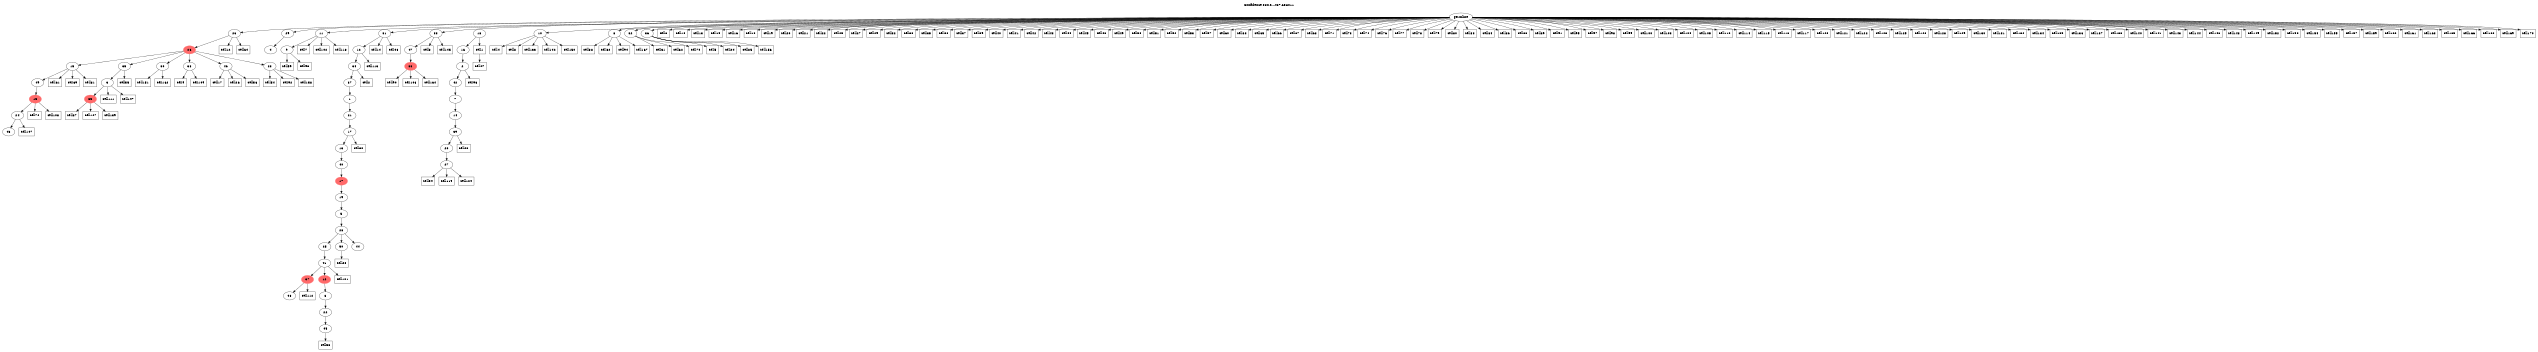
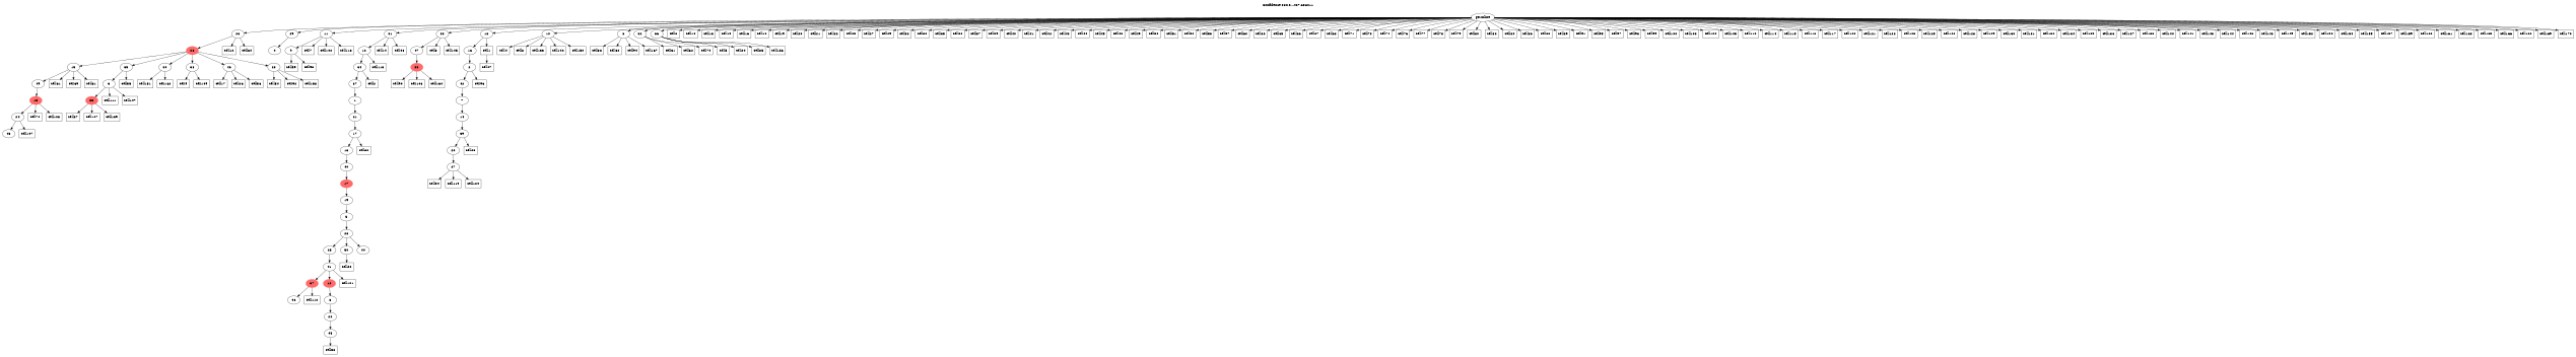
  digraph {
    label="Confidence score: -487.658011"
    labelloc=t
    node [shape=box]
    n1 [label=24 shape=""]
    n2 [label=43 shape=""]
    cell107
    n4 [color=indianred1 label=15 style=filled shape=""]
    cell72
    cell108
    n7 [label=49 shape=""]
    n8 [label=15 shape=""]
    cell61
    cell69
    cell81
    n12 [label=3 shape=""]
    n13 [color=indianred1 label=35 style=filled shape=""]
    cell111
    cell147
    cell87
    cell127
    cell139
    n19 [label=35 shape=""]
    cell55
    n21 [color=indianred1 label=26 style=filled shape=""]
    n22 [label=30 shape=""]
    n23 [label=38 shape=""]
    n24 [label=46 shape=""]
    n25 [label=23 shape=""]
    cell151
    cell162
    cell9
    cell109
    cell17
    cell26
    cell56
    cell54
    cell92
    cell158
    n36 [label=26 shape=""]
    cell12
    cell64
    n39 [label=29 shape=""]
    n40 [label=4 shape=""]
    n41 [label=11 shape=""]
    n42 [label=9 shape=""]
    cell7
    cell102
    cell118
    cell59
    cell93
    n48 [color=indianred1 label=37 style=filled shape=""]
    n49 [label=48 shape=""]
    cell112
    n51 [label=22 shape=""]
    n52 [label=45 shape=""]
    cell58
    n54 [label=6 shape=""]
    n55 [color=indianred1 label=12 style=filled shape=""]
    n56 [label=41 shape=""]
    cell101
    n58 [label=25 shape=""]
    n59 [label=28 shape=""]
    n60 [label=50 shape=""]
    n61 [label=44 shape=""]
    cell28
    n63 [label=5 shape=""]
    n64 [label=19 shape=""]
    n65 [color=indianred1 label=17 style=filled shape=""]
    n66 [label=40 shape=""]
    n67 [label=13 shape=""]
    n68 [label=17 shape=""]
    cell30
    n70 [label=21 shape=""]
    n71 [label=1 shape=""]
    n72 [label=37 shape=""]
    n73 [label=34 shape=""]
    cell2
    n75 [label=12 shape=""]
    cell113
    n77 [label=31 shape=""]
    cell14
    cell46
    n80 [label=47 shape=""]
    n81 [color=indianred1 label=33 style=filled shape=""]
    cell90
    cell106
    cell164
    n85 [label=33 shape=""]
    cell3
    cell145
    n88 [label=20 shape=""]
    n89 [label=27 shape=""]
    cell34
    cell119
    cell124
    n93 [label=39 shape=""]
    cell23
    n95 [label=14 shape=""]
    n96 [label=7 shape=""]
    n97 [label=42 shape=""]
    n98 [label=2 shape=""]
    cell96
    n100 [label=16 shape=""]
    n101 [label=18 shape=""]
    cell1
    cell47
    n104 [label=germline shape=""]
    n105 [label=10 shape=""]
    n106 [label=8 shape=""]
    n107 [label=32 shape=""]
    n108 [label=36 shape=""]
    cell6
    cell10
    cell13
    cell15
    cell16
    cell18
    cell19
    cell20
    cell21
    cell22
    cell25
    cell27
    cell29
    cell32
    cell33
    cell35
    cell36
    cell37
    cell39
    cell40
    cell41
    cell42
    cell43
    cell44
    cell45
    cell48
    cell49
    cell50
    cell51
    cell52
    cell53
    cell57
    cell60
    cell63
    cell65
    cell66
    cell67
    cell68
    cell71
    cell73
    cell74
    cell76
    cell77
    cell78
    cell79
    cell80
    cell83
    cell84
    cell86
    cell88
    cell89
    cell91
    cell95
    cell97
    cell98
    cell99
    cell100
    cell103
    cell104
    cell105
    cell110
    cell114
    cell115
    cell116
    cell117
    cell120
    cell121
    cell122
    cell123
    cell125
    cell126
    cell128
    cell129
    cell130
    cell131
    cell132
    cell134
    cell135
    cell136
    cell137
    cell138
    cell140
    cell141
    cell143
    cell144
    cell146
    cell148
    cell149
    cell152
    cell153
    cell154
    cell155
    cell157
    cell159
    cell160
    cell161
    cell163
    cell165
    cell166
    cell168
    cell169
    cell170
    cell4
    cell8
    cell133
    cell142
    cell150
    cell38
    cell82
    cell94
    cell167
    cell31
    cell62
    cell70
    cell5
    cell24
    cell85
    cell156
    n1 -> n2
    n1 -> cell107
    n4 -> n1
    n4 -> cell72
    n4 -> cell108
    n7 -> n4
    n8 -> n7
    n8 -> cell61
    n8 -> cell69
    n8 -> cell81
    n12 -> n13
    n12 -> cell111
    n12 -> cell147
    n13 -> cell87
    n13 -> cell127
    n13 -> cell139
    n19 -> n12
    n19 -> cell55
    n21 -> n8
    n21 -> n19
    n21 -> n22
    n21 -> n23
    n21 -> n24
    n21 -> n25
    n22 -> cell151
    n22 -> cell162
    n23 -> cell9
    n23 -> cell109
    n24 -> cell17
    n24 -> cell26
    n24 -> cell56
    n25 -> cell54
    n25 -> cell92
    n25 -> cell158
    n36 -> n21
    n36 -> cell12
    n36 -> cell64
    n39 -> n40
    n41 -> n42
    n41 -> cell7
    n41 -> cell102
    n41 -> cell118
    n42 -> cell59
    n42 -> cell93
    n48 -> n49
    n48 -> cell112
    n51 -> n52
    n52 -> cell58
    n54 -> n51
    n55 -> n54
    n56 -> n48
    n56 -> n55
    n56 -> cell101
    n58 -> n56
    n59 -> n58
    n59 -> n60
    n59 -> n61
    n60 -> cell28
    n63 -> n59
    n64 -> n63
    n65 -> n64
    n66 -> n65
    n67 -> n66
    n68 -> n67
    n68 -> cell30
    n70 -> n68
    n71 -> n70
    n72 -> n71
    n73 -> n72
    n73 -> cell2
    n75 -> n73
    n75 -> cell113
    n77 -> n75
    n77 -> cell14
    n77 -> cell46
    n80 -> n81
    n81 -> cell90
    n81 -> cell106
    n81 -> cell164
    n85 -> n80
    n85 -> cell3
    n85 -> cell145
    n88 -> n89
    n89 -> cell34
    n89 -> cell119
    n89 -> cell124
    n93 -> n88
    n93 -> cell23
    n95 -> n93
    n96 -> n95
    n97 -> n96
    n98 -> n97
    n98 -> cell96
    n100 -> n98
    n101 -> n100
    n101 -> cell1
    cell1 -> cell47
    n104 -> n36
    n104 -> n39
    n104 -> n41
    n104 -> n77
    n104 -> n85
+   n104 -> n101
    n104 -> n105
    n104 -> n106
    n104 -> n107
    n104 -> n108
    n104 -> cell6
    n104 -> cell10
    n104 -> cell13
    n104 -> cell15
    n104 -> cell16
    n104 -> cell18
    n104 -> cell19
    n104 -> cell20
    n104 -> cell21
    n104 -> cell22
    n104 -> cell25
    n104 -> cell27
    n104 -> cell29
    n104 -> cell32
    n104 -> cell33
    n104 -> cell35
    n104 -> cell36
    n104 -> cell37
    n104 -> cell39
    n104 -> cell40
    n104 -> cell41
    n104 -> cell42
    n104 -> cell43
    n104 -> cell44
    n104 -> cell45
    n104 -> cell48
    n104 -> cell49
    n104 -> cell50
    n104 -> cell51
    n104 -> cell52
    n104 -> cell53
    n104 -> cell57
    n104 -> cell60
    n104 -> cell63
    n104 -> cell65
    n104 -> cell66
    n104 -> cell67
    n104 -> cell68
    n104 -> cell71
    n104 -> cell73
    n104 -> cell74
    n104 -> cell76
    n104 -> cell77
    n104 -> cell78
    n104 -> cell79
    n104 -> cell80
    n104 -> cell83
    n104 -> cell84
    n104 -> cell86
    n104 -> cell88
    n104 -> cell89
    n104 -> cell91
    n104 -> cell95
    n104 -> cell97
    n104 -> cell98
    n104 -> cell99
    n104 -> cell100
    n104 -> cell103
    n104 -> cell104
    n104 -> cell105
    n104 -> cell110
    n104 -> cell114
    n104 -> cell115
    n104 -> cell116
    n104 -> cell117
    n104 -> cell120
    n104 -> cell121
    n104 -> cell122
    n104 -> cell123
    n104 -> cell125
    n104 -> cell126
    n104 -> cell128
    n104 -> cell129
    n104 -> cell130
    n104 -> cell131
    n104 -> cell132
    n104 -> cell134
    n104 -> cell135
    n104 -> cell136
    n104 -> cell137
    n104 -> cell138
    n104 -> cell140
    n104 -> cell141
    n104 -> cell143
    n104 -> cell144
    n104 -> cell146
    n104 -> cell148
    n104 -> cell149
    n104 -> cell152
    n104 -> cell153
    n104 -> cell154
    n104 -> cell155
    n104 -> cell157
    n104 -> cell159
    n104 -> cell160
    n104 -> cell161
    n104 -> cell163
    n104 -> cell165
    n104 -> cell166
    n104 -> cell168
    n104 -> cell169
    n104 -> cell170
    n105 -> cell4
    n105 -> cell8
    n105 -> cell133
    n105 -> cell142
    n105 -> cell150
    n106 -> cell38
    n106 -> cell82
    n106 -> cell94
    n106 -> cell167
    n107 -> cell31
    n107 -> cell62
    n107 -> cell70
    n108 -> cell5
    n108 -> cell24
    n108 -> cell85
    n108 -> cell156
  }
